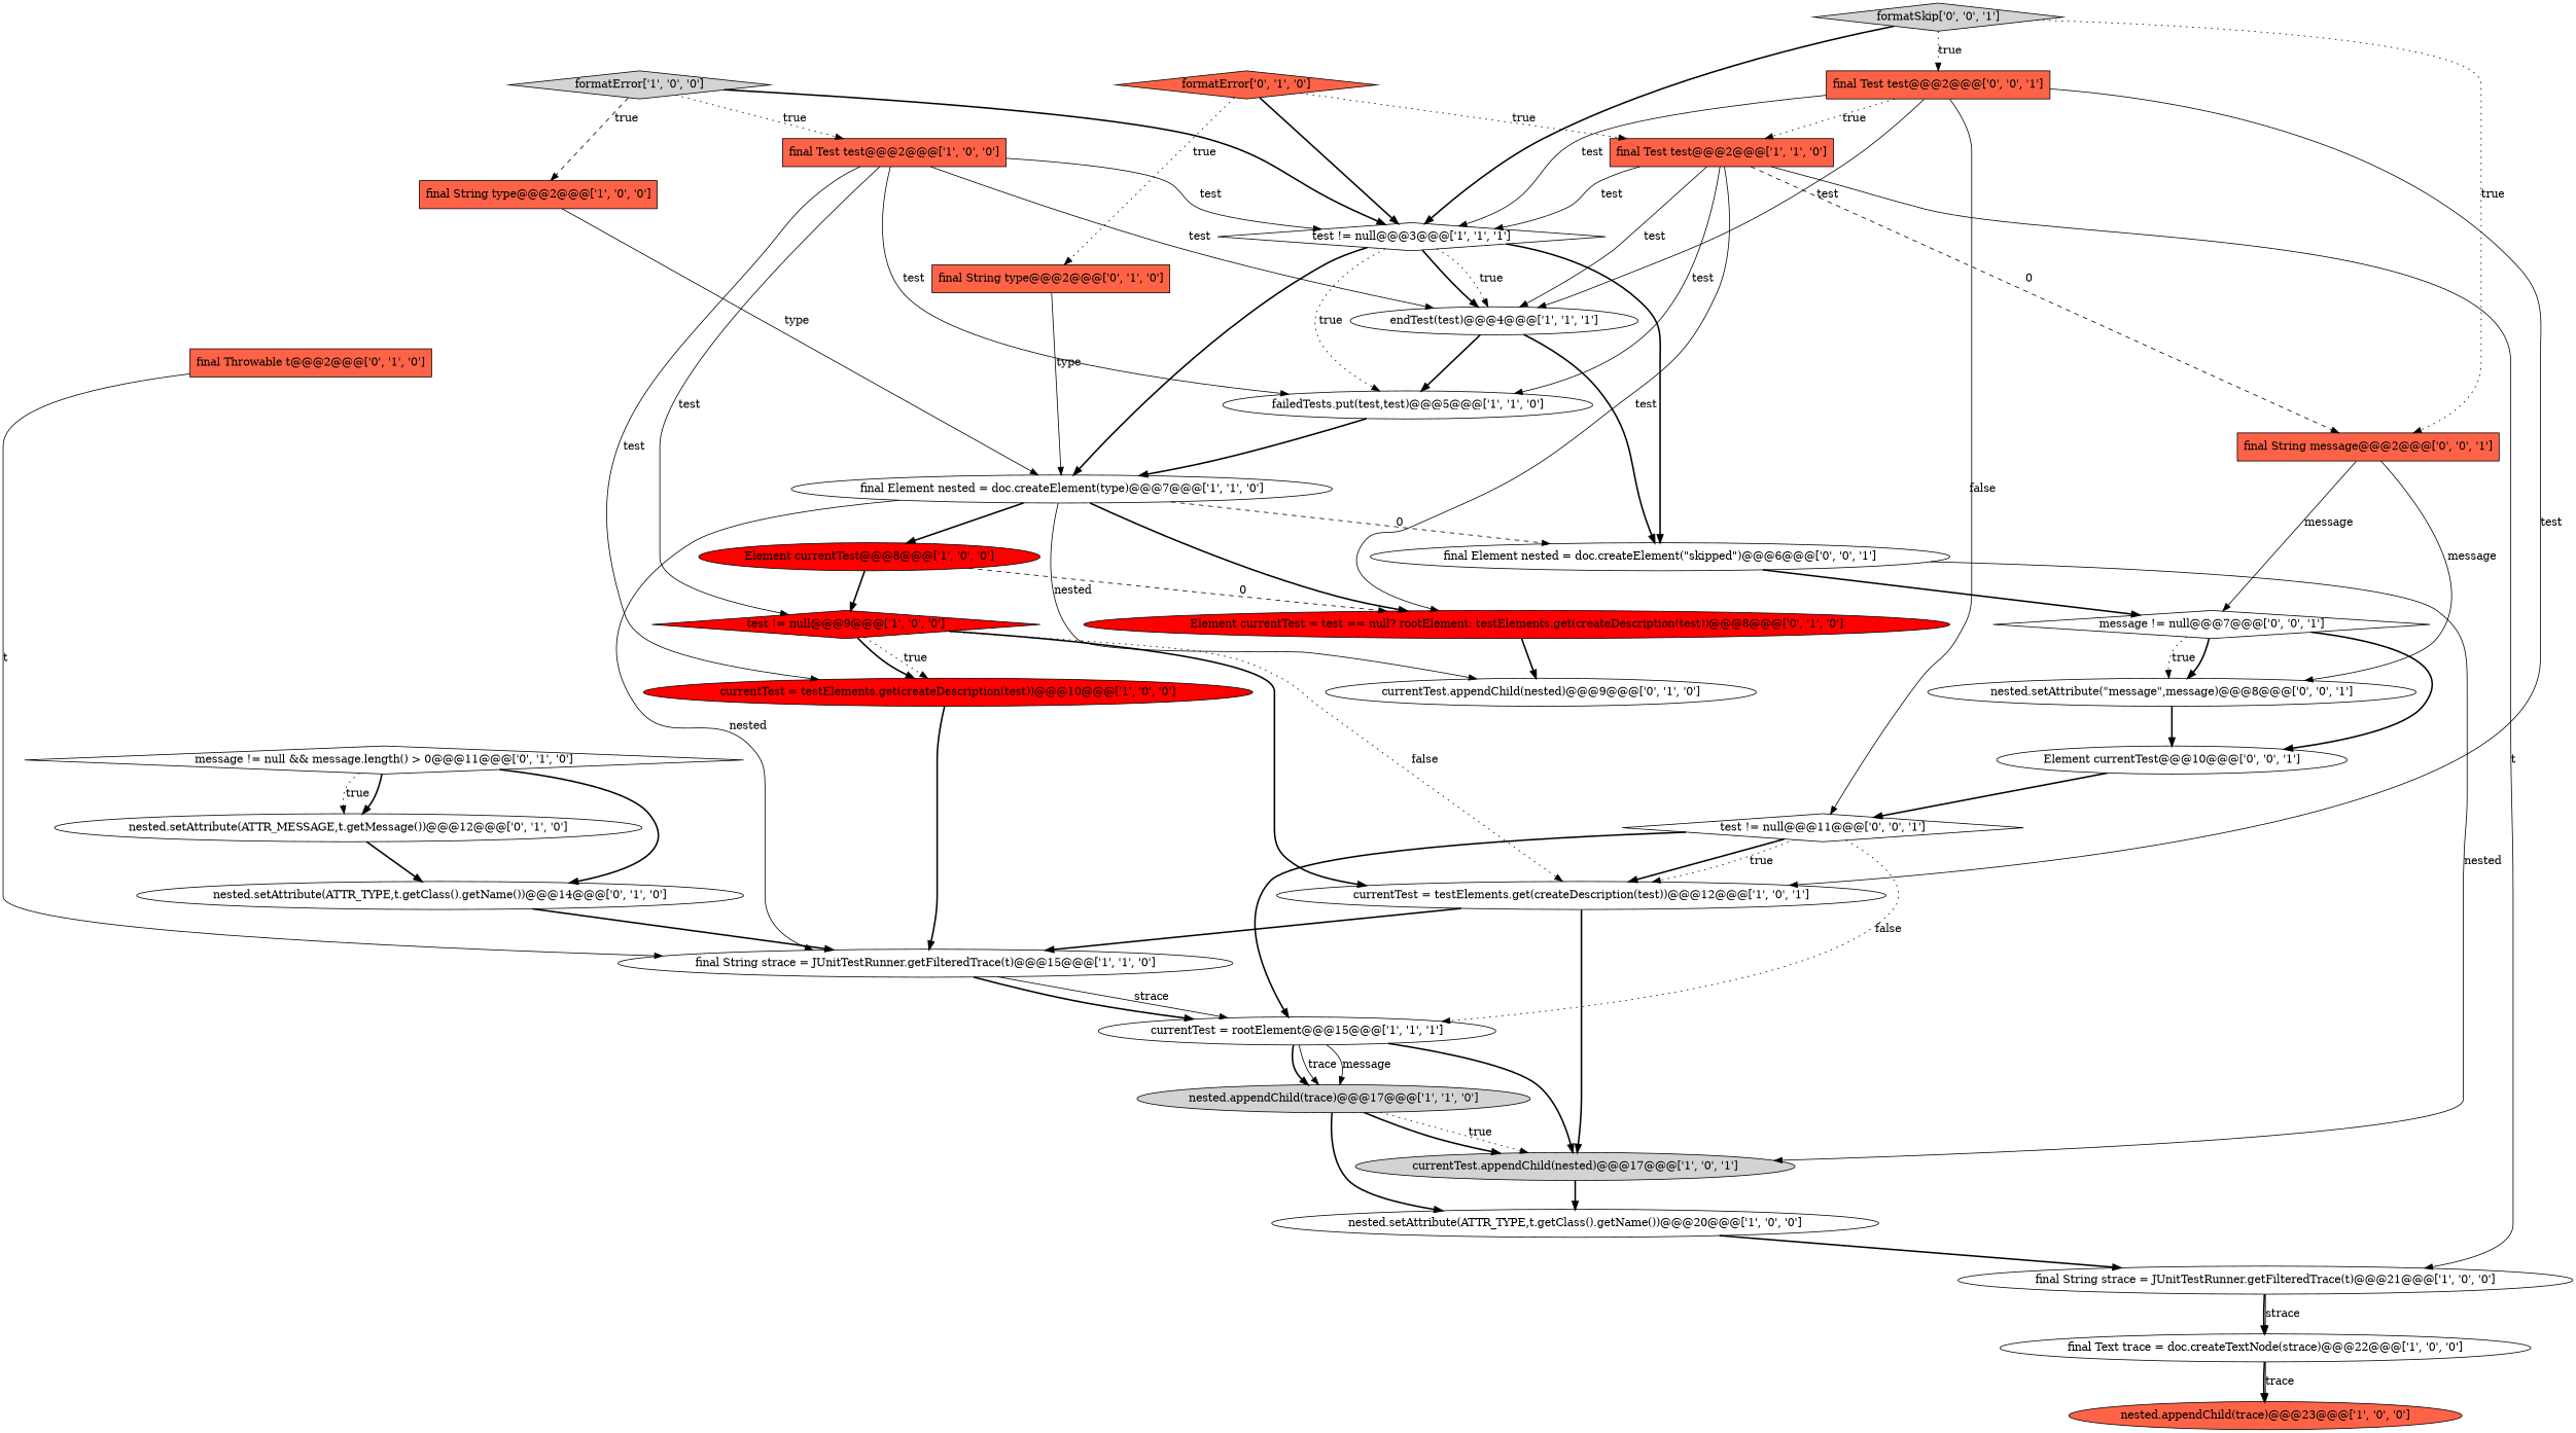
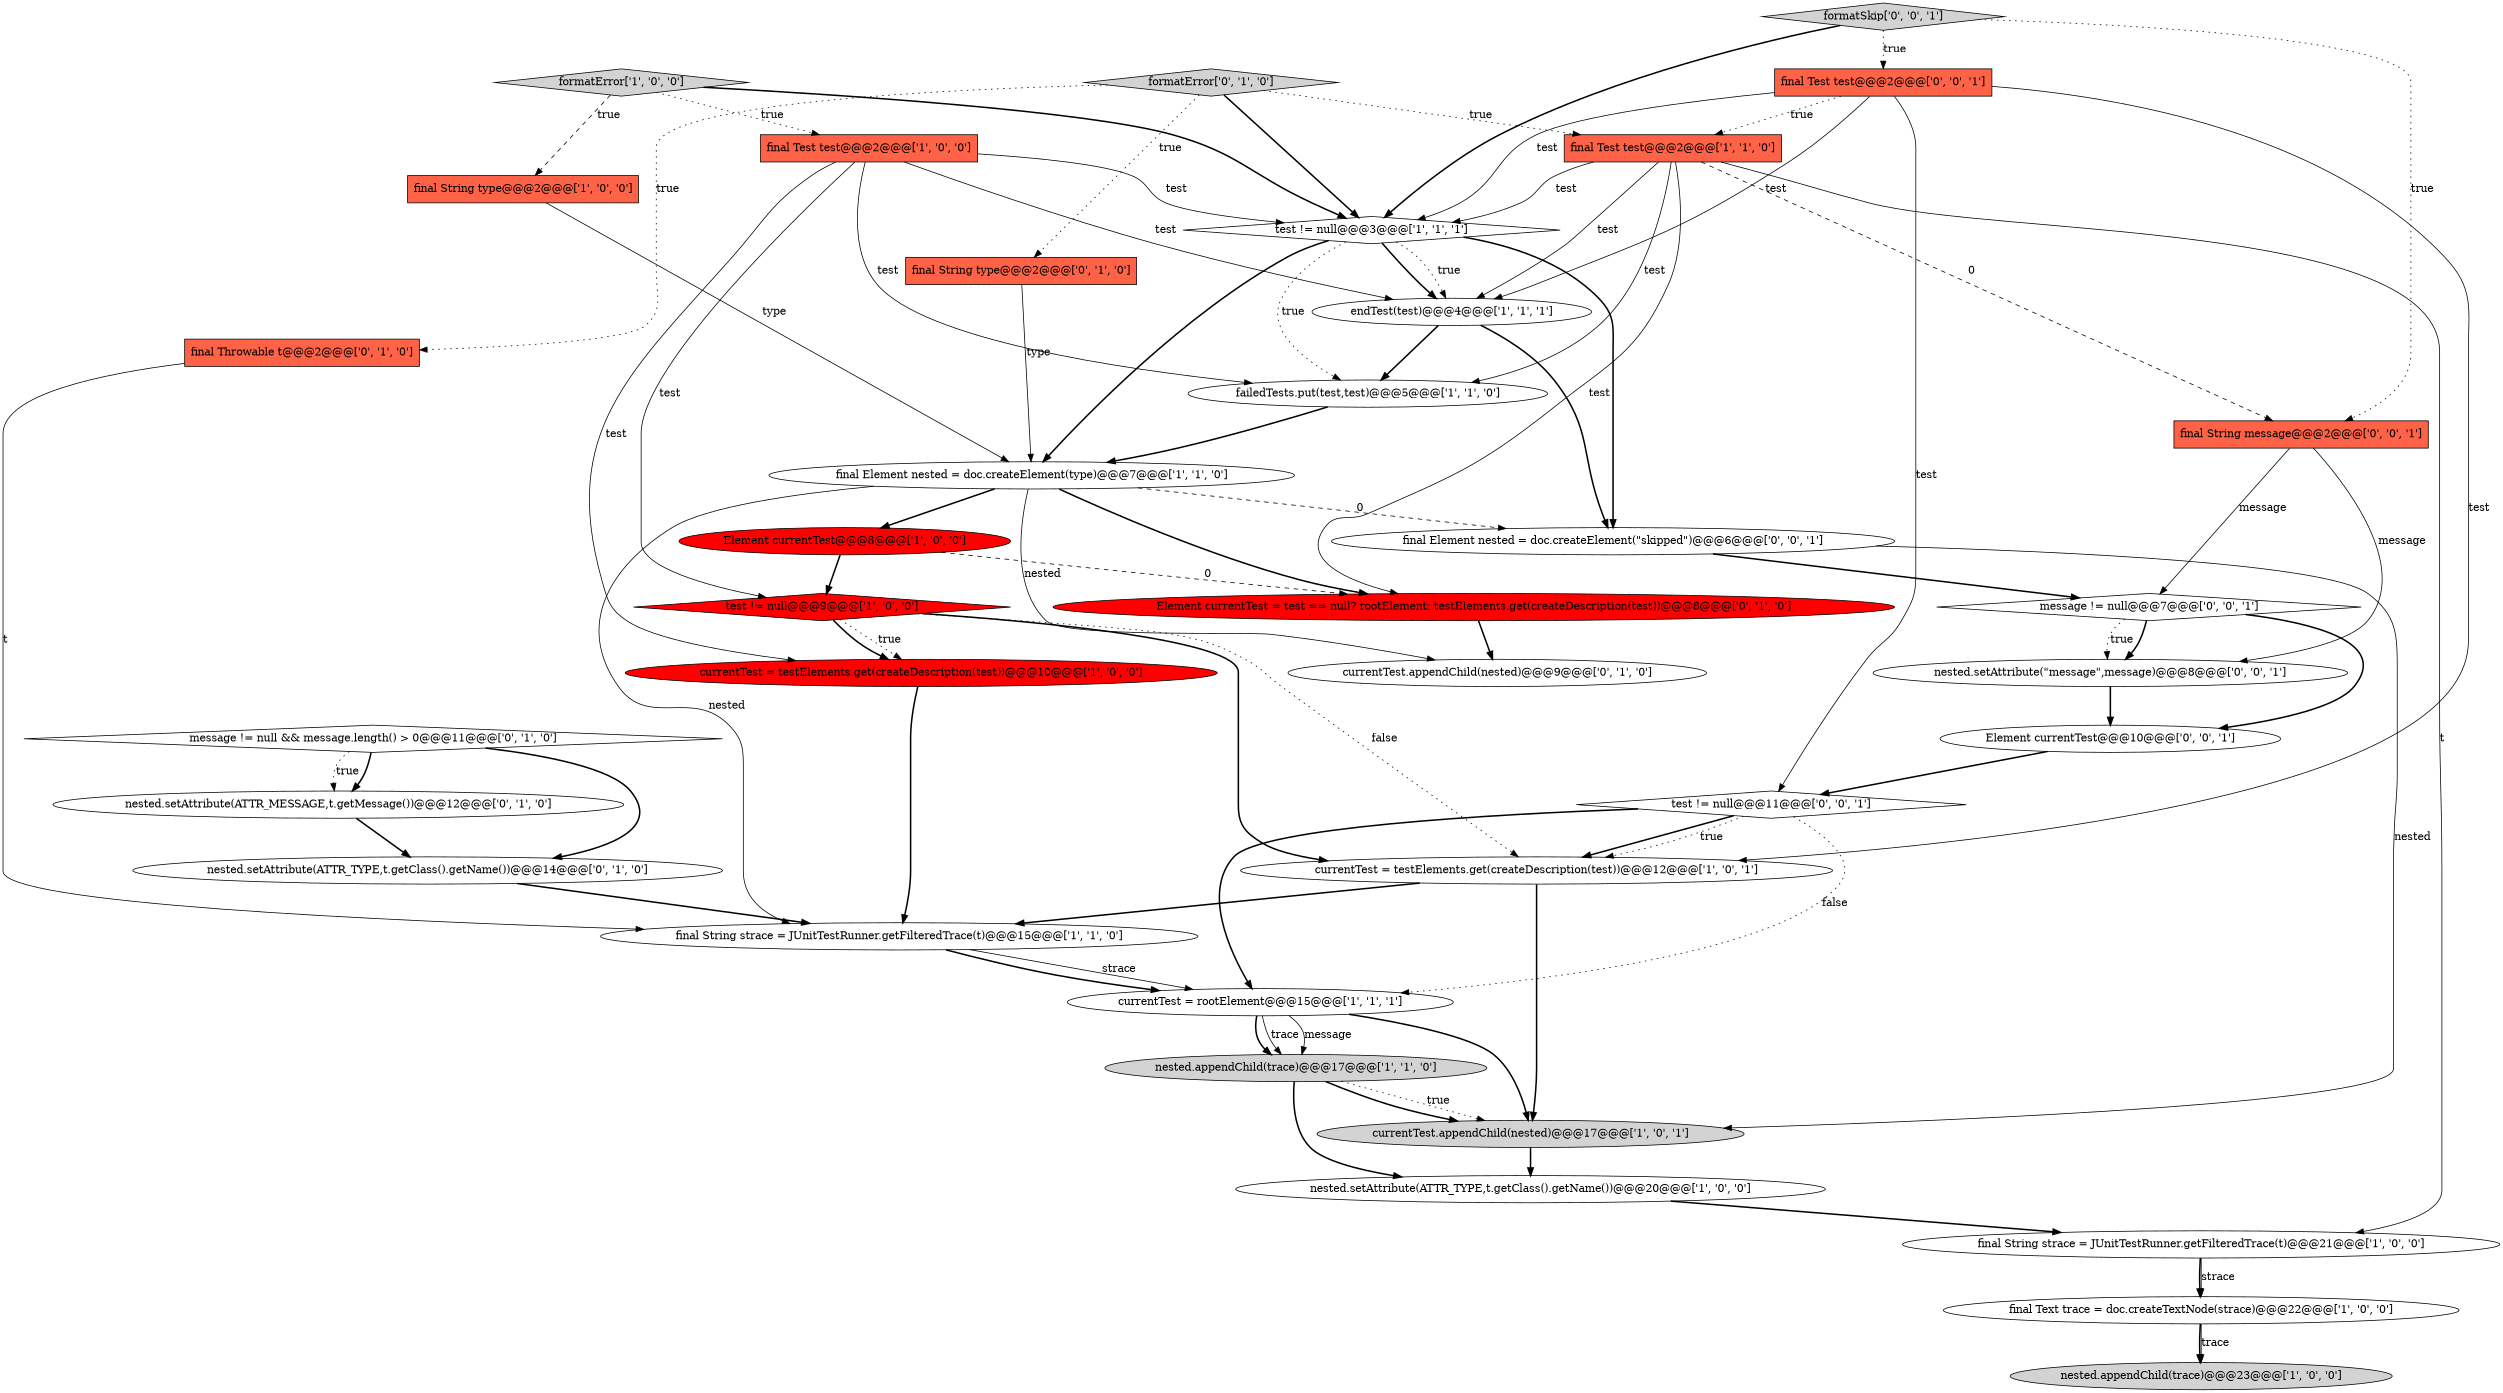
  digraph {
    node [fillcolor=white shape=ellipse style=filled]
    edge [style=bold]
    n1 [label="nested.setAttribute(\"message\",message)@@@8@@@['0', '0', '1']"]
    n2 [label="Element currentTest@@@10@@@['0', '0', '1']"]
    n3 [label="test != null@@@11@@@['0', '0', '1']" shape=diamond]
    n4 [label="nested.setAttribute(ATTR_MESSAGE,t.getMessage())@@@12@@@['0', '1', '0']"]
    n5 [label="nested.setAttribute(ATTR_TYPE,t.getClass().getName())@@@14@@@['0', '1', '0']"]
    n6 [label="final String strace = JUnitTestRunner.getFilteredTrace(t)@@@15@@@['1', '1', '0']"]
    n7 [label="currentTest = rootElement@@@15@@@['1', '1', '1']"]
    n8 [label="endTest(test)@@@4@@@['1', '1', '1']"]
    n9 [label="final Element nested = doc.createElement(\"skipped\")@@@6@@@['0', '0', '1']"]
    n10 [label="failedTests.put(test,test)@@@5@@@['1', '1', '0']"]
    n11 [fillcolor=lightgray label="currentTest.appendChild(nested)@@@17@@@['1', '0', '1']"]
    n12 [label="message != null@@@7@@@['0', '0', '1']" shape=diamond]
    n13 [label="final Element nested = doc.createElement(type)@@@7@@@['1', '1', '0']"]
    n14 [label="nested.setAttribute(ATTR_TYPE,t.getClass().getName())@@@20@@@['1', '0', '0']"]
    n15 [label="final String strace = JUnitTestRunner.getFilteredTrace(t)@@@21@@@['1', '0', '0']"]
    n16 [fillcolor=red label="currentTest = testElements.get(createDescription(test))@@@10@@@['1', '0', '0']"]
    n17 [label="final Text trace = doc.createTextNode(strace)@@@22@@@['1', '0', '0']"]
-   n18 [fillcolor=tomato label="nested.appendChild(trace)@@@23@@@['1', '0', '0']"]
+   n18 [fillcolor=lightgray label="nested.appendChild(trace)@@@23@@@['1', '0', '0']"]
    n19 [fillcolor=tomato label="final String type@@@2@@@['0', '1', '0']" shape=box]
    n20 [fillcolor=red label="Element currentTest@@@8@@@['1', '0', '0']"]
    n21 [label="currentTest.appendChild(nested)@@@9@@@['0', '1', '0']"]
    n22 [fillcolor=red label="Element currentTest = test == null? rootElement: testElements.get(createDescription(test))@@@8@@@['0', '1', '0']"]
    n23 [fillcolor=tomato label="final Test test@@@2@@@['0', '0', '1']" shape=box]
    n24 [label="currentTest = testElements.get(createDescription(test))@@@12@@@['1', '0', '1']"]
    n25 [label="test != null@@@3@@@['1', '1', '1']" shape=diamond]
    n26 [fillcolor=tomato label="final Test test@@@2@@@['1', '1', '0']" shape=box]
    n27 [fillcolor=tomato label="final Test test@@@2@@@['1', '0', '0']" shape=box]
    n28 [fillcolor=red label="test != null@@@9@@@['1', '0', '0']" shape=diamond]
    n29 [fillcolor=tomato label="final String message@@@2@@@['0', '0', '1']" shape=box]
    n30 [fillcolor=tomato label="final Throwable t@@@2@@@['0', '1', '0']" shape=box]
    n31 [fillcolor=tomato label="final String type@@@2@@@['1', '0', '0']" shape=box]
    n32 [label="message != null && message.length() > 0@@@11@@@['0', '1', '0']" shape=diamond]
    n33 [fillcolor=lightgray label="nested.appendChild(trace)@@@17@@@['1', '1', '0']"]
    n34 [fillcolor=lightgray label="formatError['1', '0', '0']" shape=diamond]
-   n35 [fillcolor=tomato label="formatError['0', '1', '0']" shape=diamond]
+   n35 [fillcolor=lightgray label="formatError['0', '1', '0']" shape=diamond]
    n36 [fillcolor=lightgray label="formatSkip['0', '0', '1']" shape=diamond]
    n1 -> n2
    n2 -> n3
    n3 -> n7 [label=false style=dotted]
    n3 -> n7
    n3 -> n24
    n3 -> n24 [label=true style=dotted]
    n4 -> n5
    n5 -> n6
    n6 -> n7 [label=strace style=solid]
    n6 -> n7
    n7 -> n11
    n7 -> n33 [label=message style=solid]
    n7 -> n33
    n7 -> n33 [label=trace style=solid]
    n8 -> n9
    n8 -> n10
    n9 -> n11 [label=nested style=solid]
    n9 -> n12
    n10 -> n13
    n11 -> n14
    n12 -> n1
    n12 -> n1 [label=true style=dotted]
    n12 -> n2
    n13 -> n6 [label=nested style=solid]
    n13 -> n9 [label=0 style=dashed]
    n13 -> n20
    n13 -> n21 [label=nested style=solid]
    n13 -> n22
    n14 -> n15
    n15 -> n17
    n15 -> n17 [label=strace style=solid]
    n16 -> n6
    n17 -> n18
    n17 -> n18 [label=trace style=solid]
    n19 -> n13 [label=type style=solid]
    n20 -> n22 [label=0 style=dashed]
    n20 -> n28
    n22 -> n21
-   n23 -> n3 [label=false style=solid]
+   n23 -> n3 [label=test style=solid]
    n23 -> n8 [label=test style=solid]
    n23 -> n24 [label=test style=solid]
    n23 -> n25 [label=test style=solid]
    n23 -> n26 [label=true style=dotted]
    n24 -> n6
    n24 -> n11
    n25 -> n8
    n25 -> n8 [label=true style=dotted]
    n25 -> n9
    n25 -> n10 [label=true style=dotted]
    n25 -> n13
    n26 -> n8 [label=test style=solid]
    n26 -> n10 [label=test style=solid]
    n26 -> n15 [label=t style=solid]
    n26 -> n22 [label=test style=solid]
    n26 -> n25 [label=test style=solid]
    n26 -> n29 [label=0 style=dashed]
    n27 -> n8 [label=test style=solid]
    n27 -> n10 [label=test style=solid]
    n27 -> n16 [label=test style=solid]
    n27 -> n25 [label=test style=solid]
    n27 -> n28 [label=test style=solid]
    n28 -> n16 [label=true style=dotted]
    n28 -> n16
    n28 -> n24
    n28 -> n24 [label=false style=dotted]
    n29 -> n1 [label=message style=solid]
    n29 -> n12 [label=message style=solid]
    n30 -> n6 [label=t style=solid]
    n31 -> n13 [label=type style=solid]
    n32 -> n4
    n32 -> n4 [label=true style=dotted]
    n32 -> n5
    n33 -> n11 [label=true style=dotted]
    n33 -> n11
    n33 -> n14
    n34 -> n25
    n34 -> n27 [label=true style=dotted]
    n34 -> n31 [label=true style=dashed]
    n35 -> n19 [label=true style=dotted]
    n35 -> n25
    n35 -> n26 [label=true style=dotted]
+   n35 -> n30 [label=true style=dotted]
    n36 -> n23 [label=true style=dotted]
    n36 -> n25
    n36 -> n29 [label=true style=dotted]
  }
